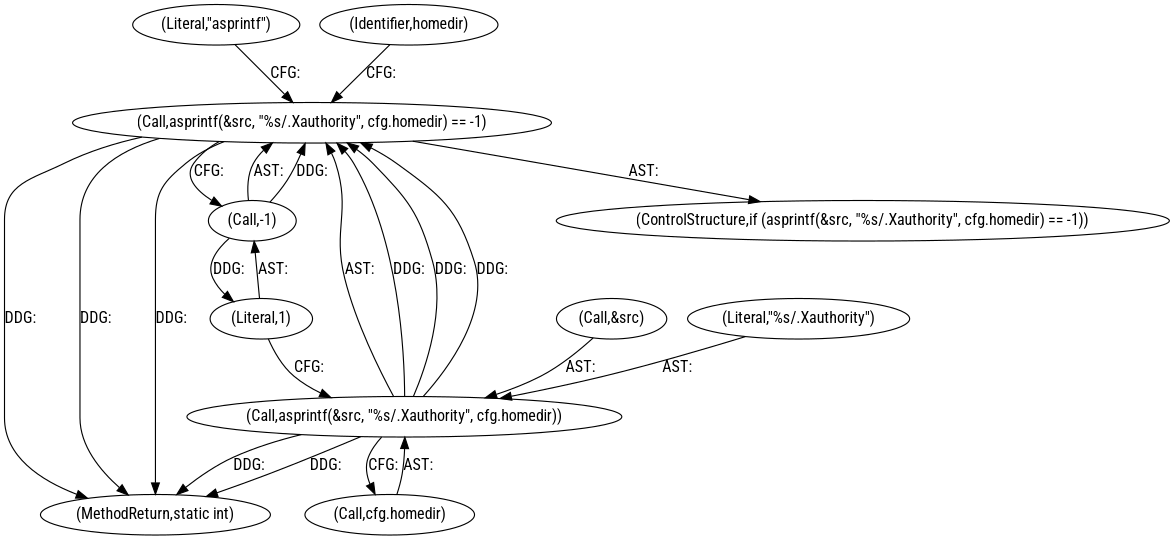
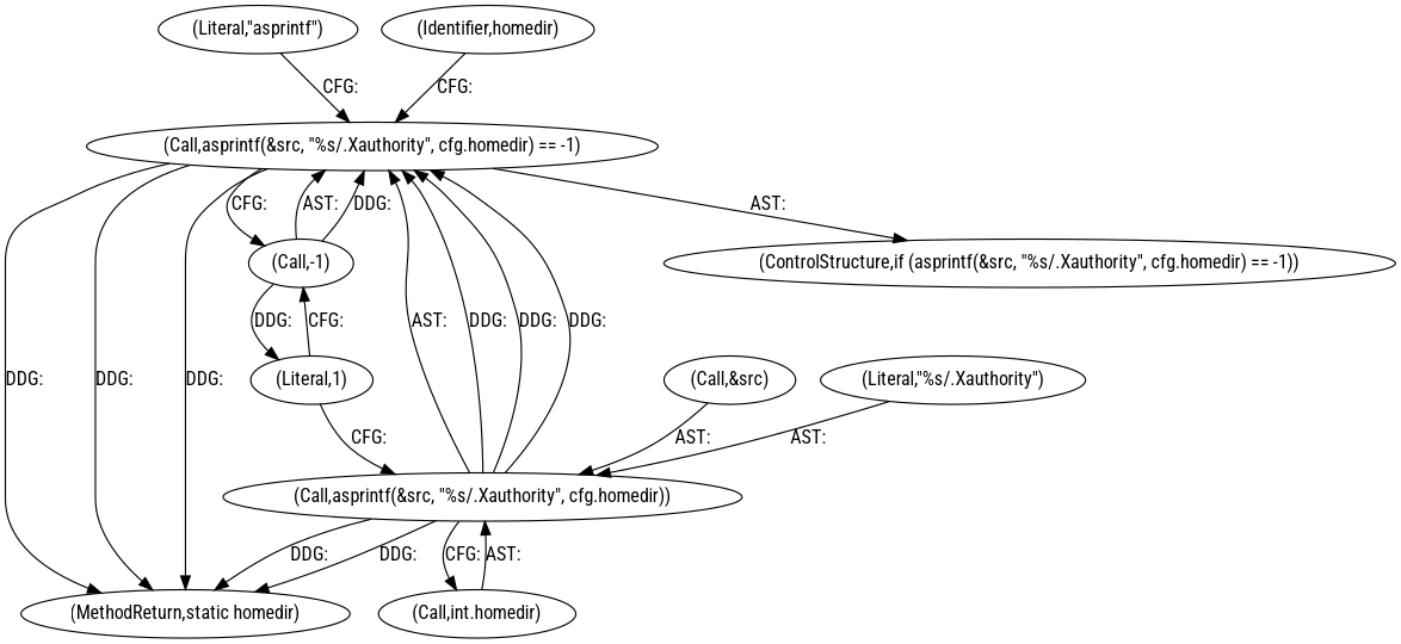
  digraph {
    fontname="Roboto Condensed"
    node [fontname="Roboto Condensed"]
    edge [fontname="Roboto Condensed"]
    n1 [label="(Call,asprintf(&src, \"%s/.Xauthority\", cfg.homedir) == -1)"]
    n2 [label="(Call,-1)"]
-   n3 [label="(MethodReturn,static int)"]
+   n3 [label="(MethodReturn,static homedir)"]
    n4 [label="(ControlStructure,if (asprintf(&src, \"%s/.Xauthority\", cfg.homedir) == -1))"]
    n5 [label="(Literal,1)"]
    n6 [label="(Call,asprintf(&src, \"%s/.Xauthority\", cfg.homedir))"]
-   n7 [label="(Call,cfg.homedir)"]
+   n7 [label="(Call,int.homedir)"]
    n8 [label="(Call,&src)"]
    n9 [label="(Literal,\"%s/.Xauthority\")"]
    n10 [label="(Literal,\"asprintf\")"]
    n11 [label="(Identifier,homedir)"]
    n1 -> n2 [label="CFG: "]
    n1 -> n3 [label="DDG: "]
    n1 -> n3 [label="DDG: "]
    n1 -> n3 [label="DDG: "]
    n1 -> n4 [label="AST: "]
    n2 -> n1 [label="AST: "]
    n2 -> n1 [label="DDG: "]
    n2 -> n5 [label="DDG: "]
-   n5 -> n2 [label="AST: "]
+   n5 -> n2 [label="CFG: "]
    n5 -> n6 [label="CFG: "]
    n6 -> n1 [label="AST: "]
    n6 -> n1 [label="DDG: "]
    n6 -> n1 [label="DDG: "]
    n6 -> n1 [label="DDG: "]
    n6 -> n3 [label="DDG: "]
    n6 -> n3 [label="DDG: "]
    n6 -> n7 [label="CFG: "]
    n7 -> n6 [label="AST: "]
    n8 -> n6 [label="AST: "]
    n9 -> n6 [label="AST: "]
    n10 -> n1 [label="CFG: "]
    n11 -> n1 [label="CFG: "]
  }
